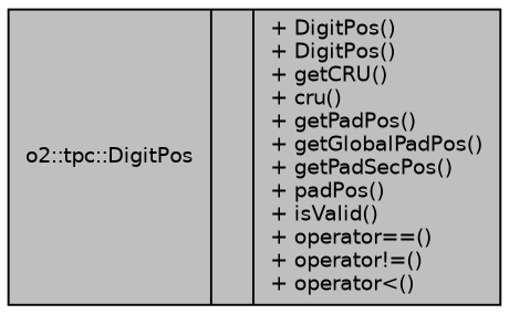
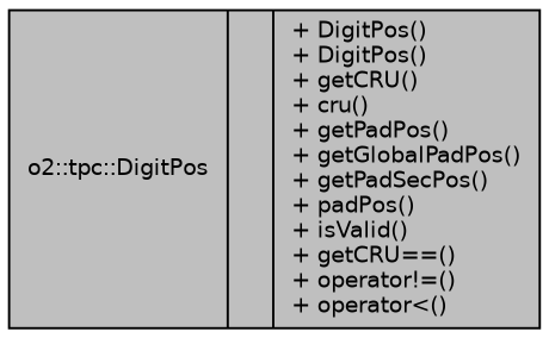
  digraph {
    rankdir=LR
-   n1 [color=black fillcolor=grey75 fontcolor=black fontname=Helvetica fontsize=10 height=0.2 label="{o2::tpc::DigitPos\n||+ DigitPos()\l+ DigitPos()\l+ getCRU()\l+ cru()\l+ getPadPos()\l+ getGlobalPadPos()\l+ getPadSecPos()\l+ padPos()\l+ isValid()\l+ operator==()\l+ operator!=()\l+ operator\<()\l}" shape=record style=filled width=0.4]
+   n1 [color=black fillcolor=grey75 fontcolor=black fontname=Helvetica fontsize=10 height=0.2 label="{o2::tpc::DigitPos\n||+ DigitPos()\l+ DigitPos()\l+ getCRU()\l+ cru()\l+ getPadPos()\l+ getGlobalPadPos()\l+ getPadSecPos()\l+ padPos()\l+ isValid()\l+ getCRU==()\l+ operator!=()\l+ operator\<()\l}" shape=record style=filled width=0.4]
  }
